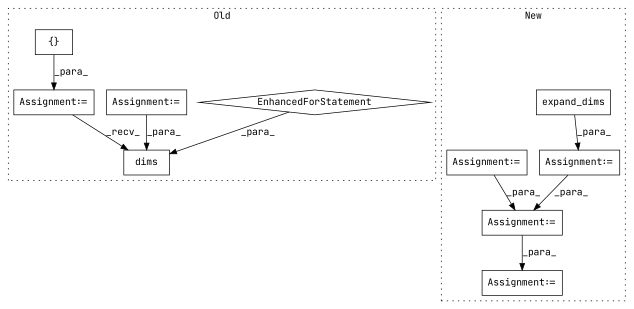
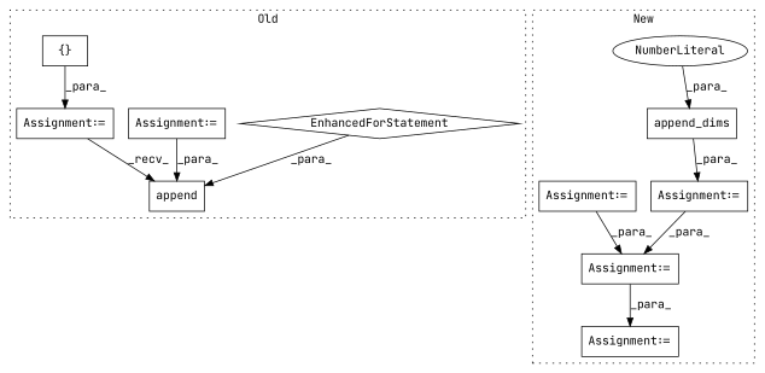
  digraph {
    fontname="JetBrains Mono"
    node [a=7 fontname="JetBrains Mono" l=1 s="871,957" shape=box]
    edge [fontname="JetBrains Mono"]
-   n1 [a=32 l="7,1" label=dims s="1040,1084"]
+   n1 [a=32 l="7,1" label=append s="1040,1084"]
    n2 [a=70 l="61,2" label=EnhancedForStatement shape=diamond]
    n3 [l="61,2" label="Assignment:="]
    n4 [label="Assignment:=" s=801]
    n5 [a=4 l=2 label="{}" s=811]
-   n6 [a=32 l="12,1" label=expand_dims s="834,879"]
+   n6 [a=32 l="12,1" label=append_dims s="834,879"]
+   n7 [a=34 label=NumberLiteral s=878 shape=ellipse]
    n8 [label="Assignment:=" s=890]
    n9 [label="Assignment:=" s=729]
    n10 [label="Assignment:=" s=827]
    n11 [label="Assignment:=" s=945]
    subgraph cluster_1 {
      label=Old
      style=dotted
      n1
      n2
      n3
      n4
      n5
    }
    subgraph cluster_2 {
      label=New
      style=dotted
      n6
+     n7
      n8
      n9
      n10
      n11
    }
    n2 -> n1 [label=_para_]
    n3 -> n1 [label=_para_]
    n4 -> n1 [label=_recv_]
    n5 -> n4 [label=_para_]
    n6 -> n10 [label=_para_]
+   n7 -> n6 [label=_para_]
    n8 -> n11 [label=_para_]
    n9 -> n8 [label=_para_]
    n10 -> n8 [label=_para_]
  }
